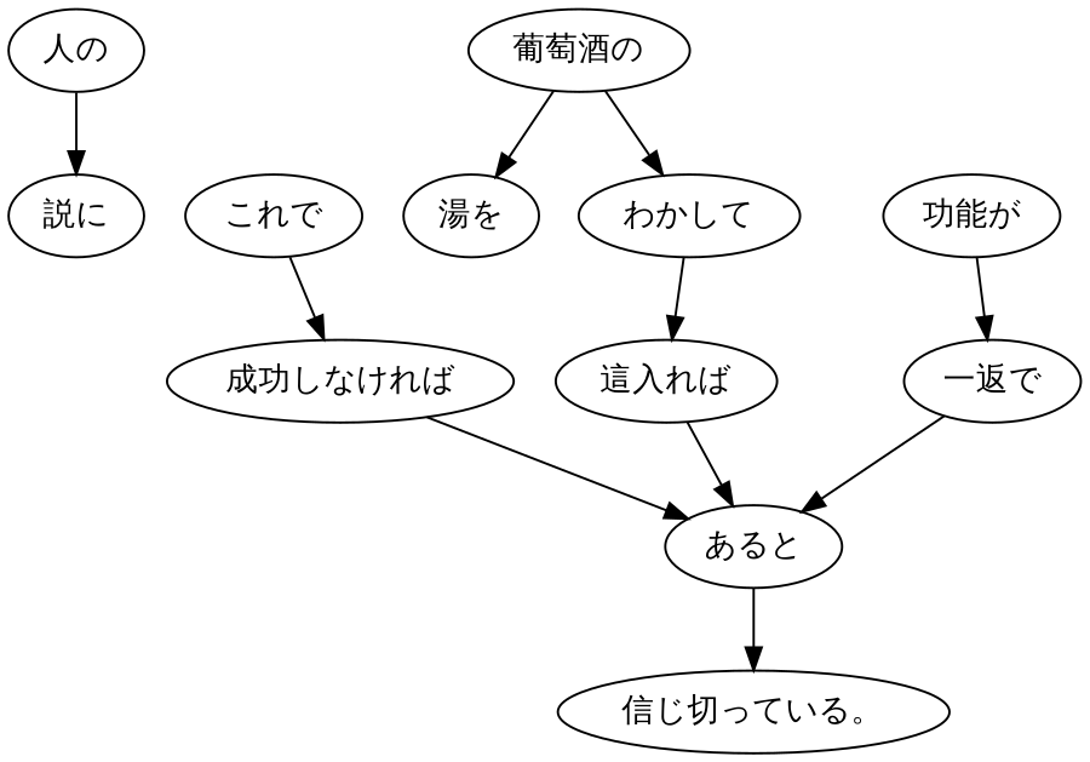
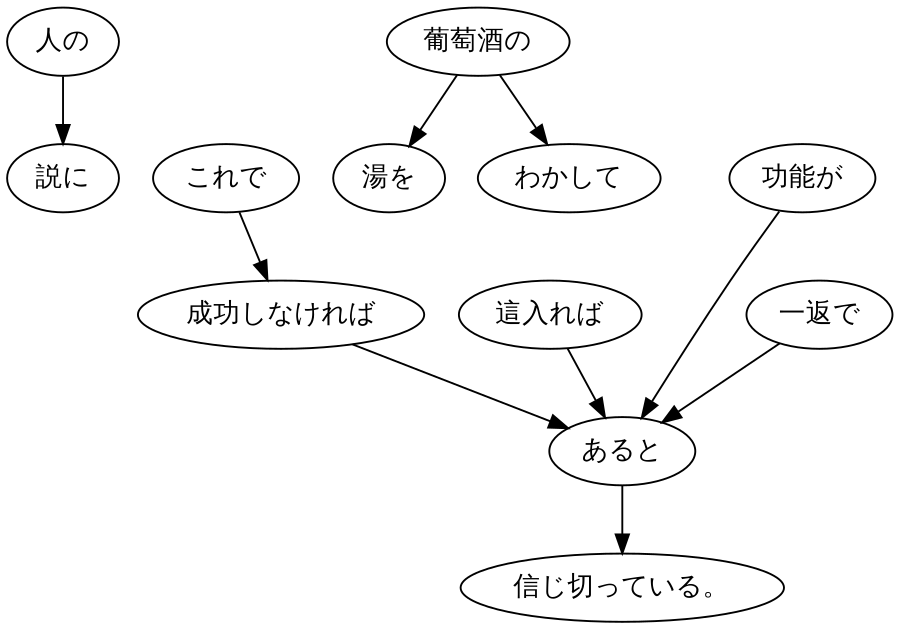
  digraph {
    fontname="Roboto Mono"
    node [fontname="Roboto Mono"]
    edge [fontname="Roboto Mono"]
    n1 [label="人の"]
    n2 [label="説に"]
    n3 [label="信じ切っている。"]
    n4 [label="これで"]
    n5 [label="成功しなければ"]
    n6 [label="あると"]
    n7 [label="這入れば"]
    n8 [label="葡萄酒の"]
    n9 [label="湯を"]
    n10 [label="わかして"]
    n11 [label="一返で"]
    n12 [label="功能が"]
    n1 -> n2
    n4 -> n5
    n5 -> n6
    n6 -> n3
    n7 -> n6
    n8 -> n9
    n8 -> n10
-   n10 -> n7
    n11 -> n6
-   n12 -> n11
+   n12 -> n6
  }
